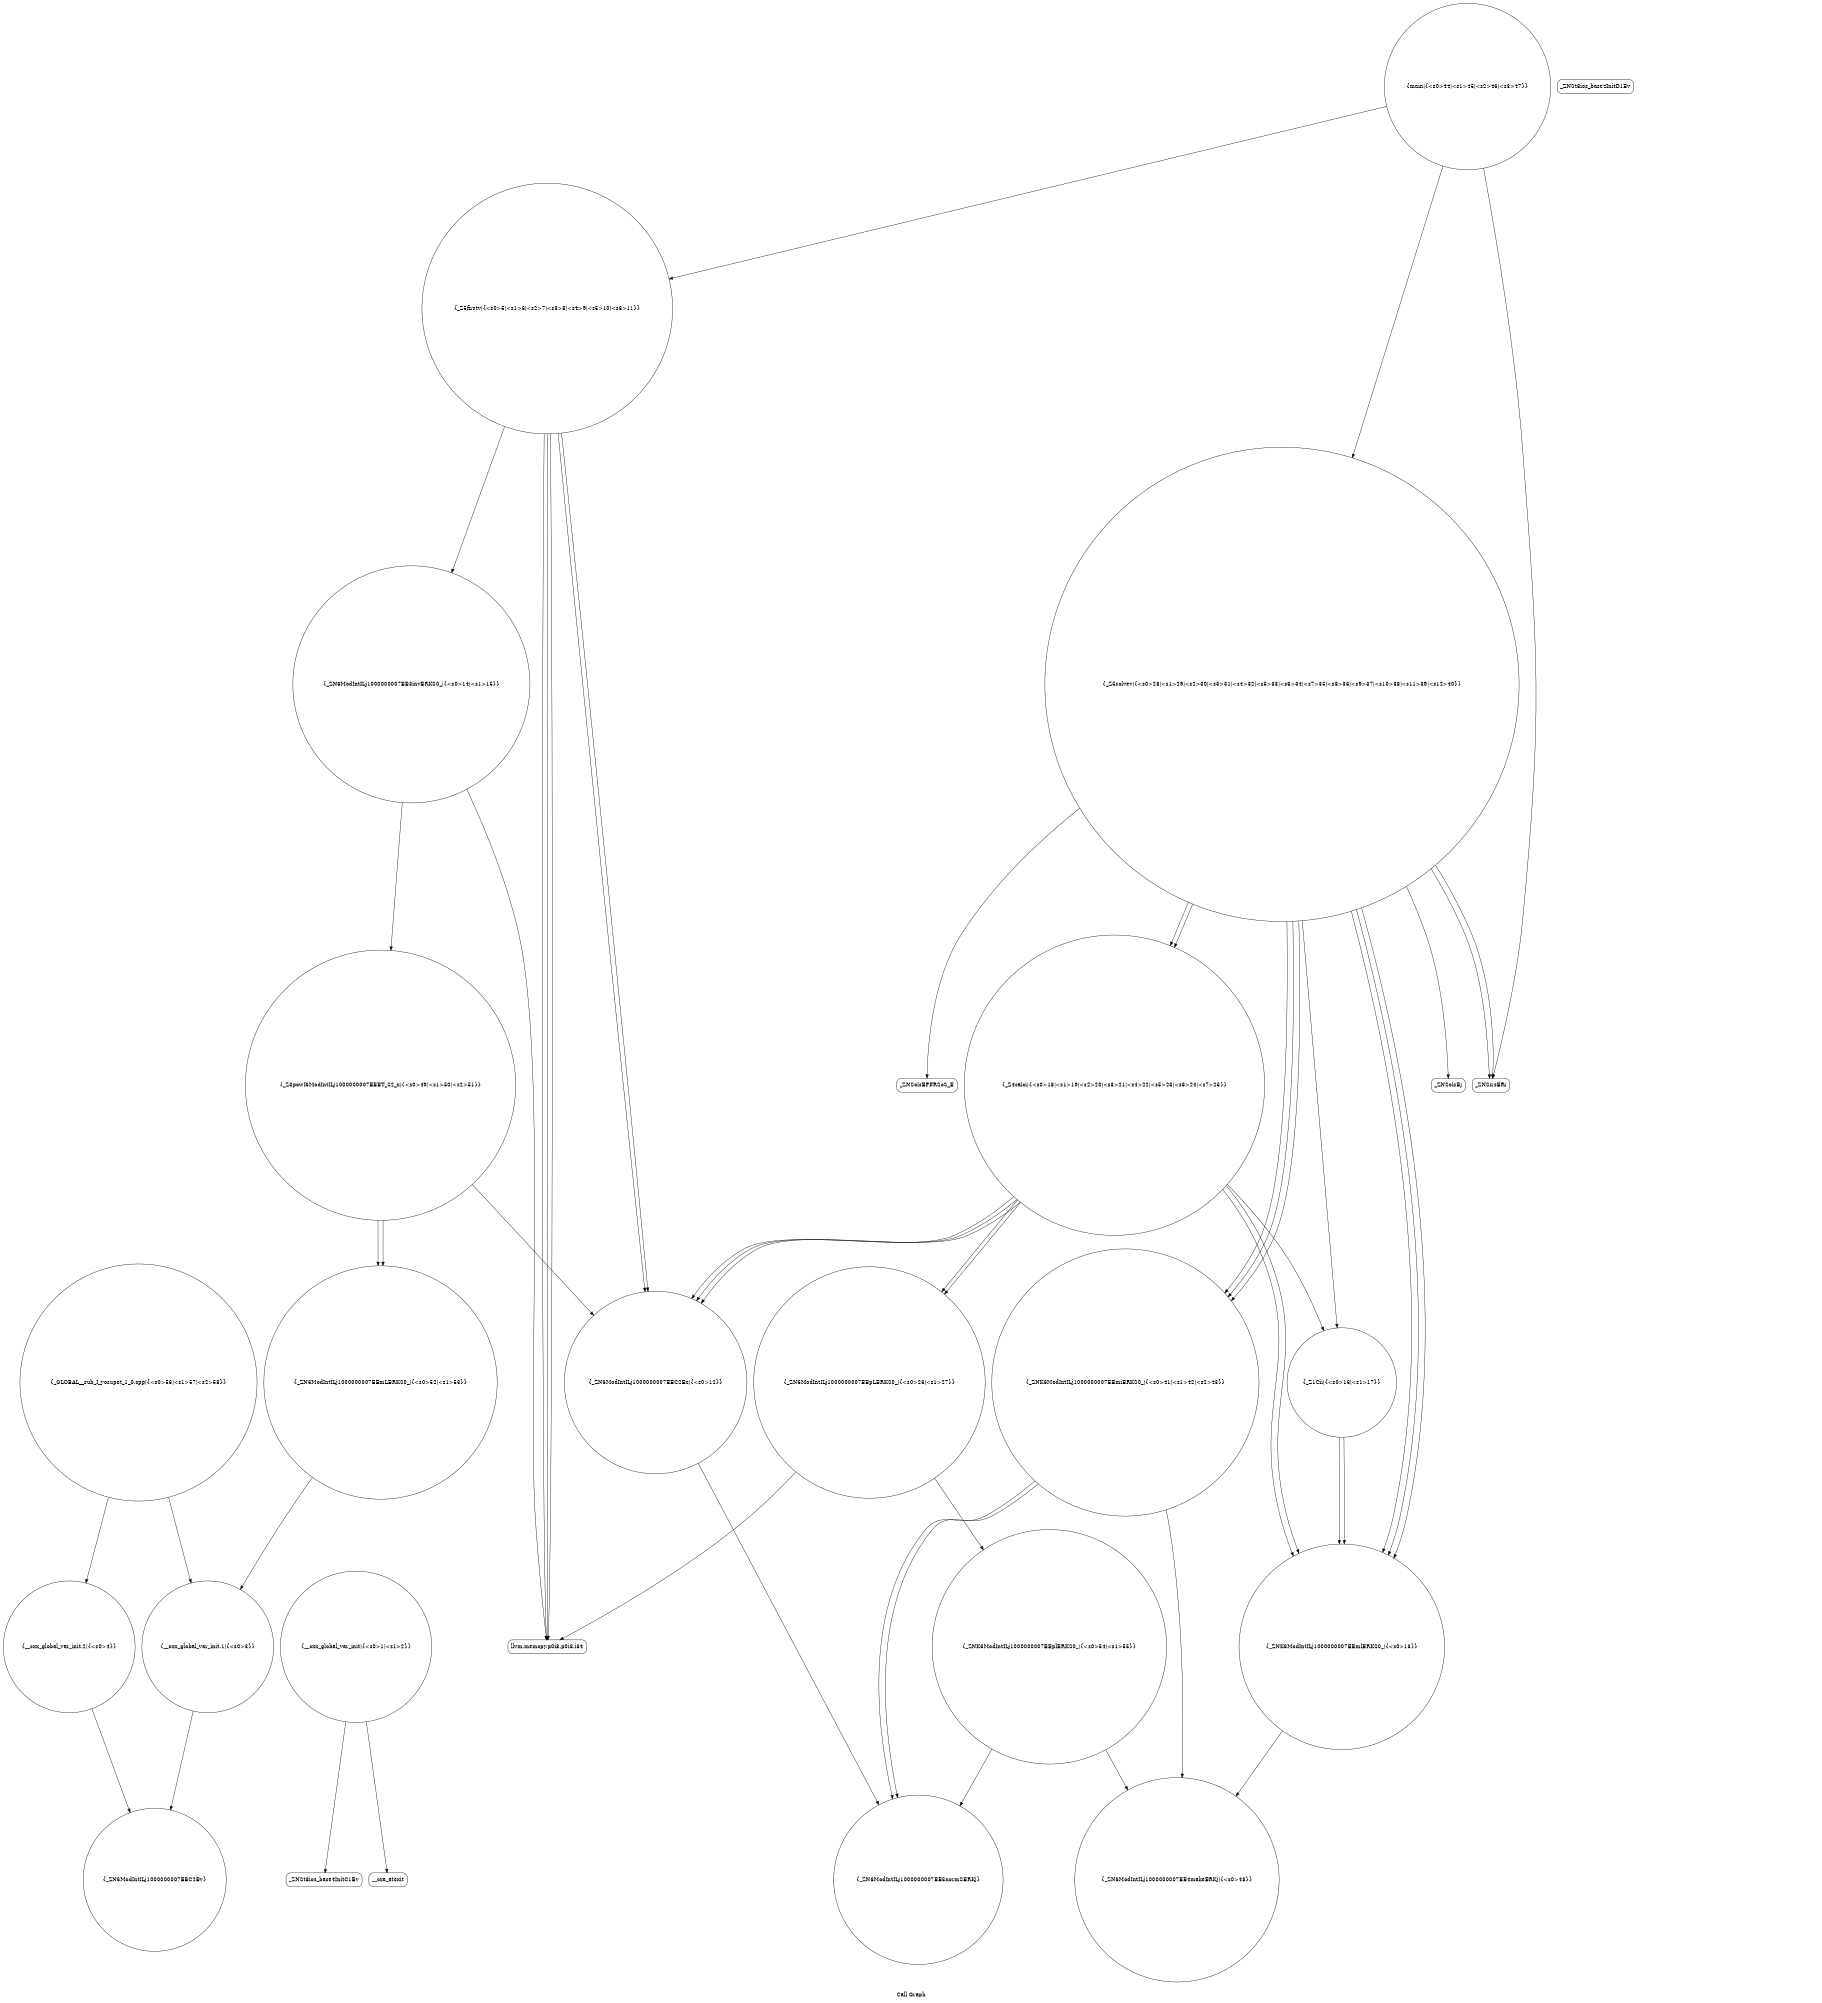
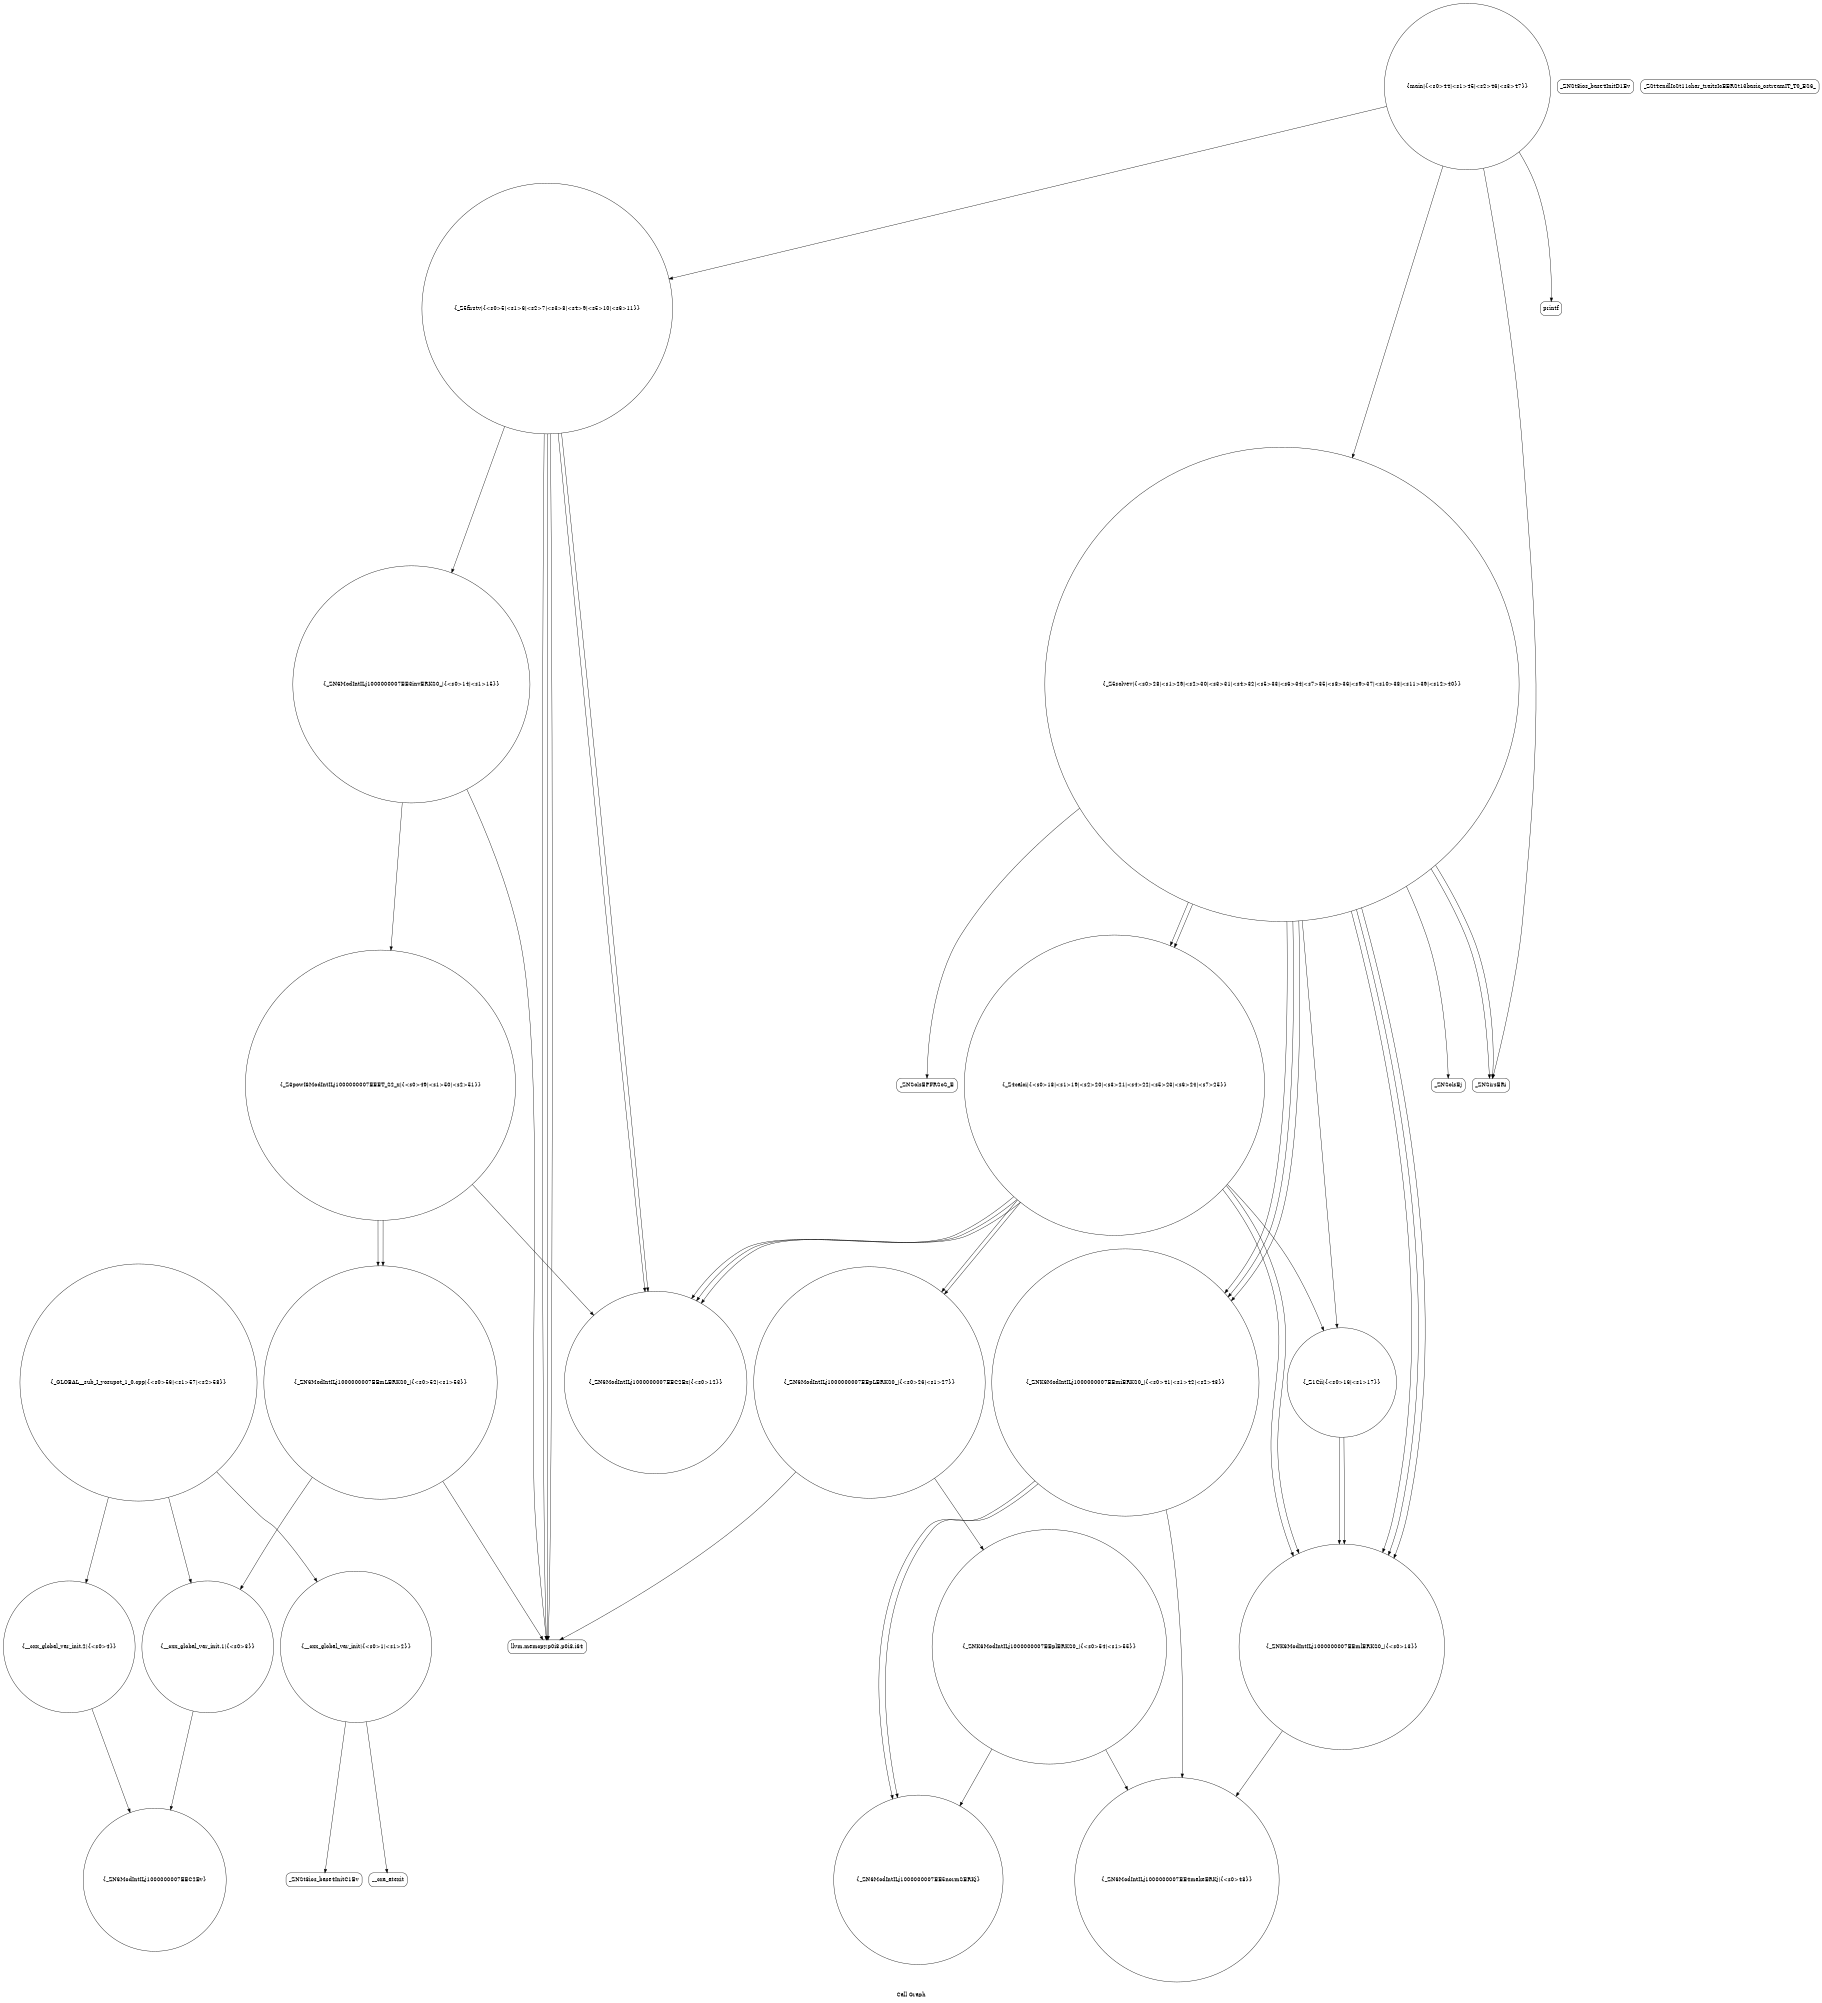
  digraph {
    label="Call Graph"
    node [shape=circle]
    edge [color=black tailport=s0]
    n1 [label="{__cxx_global_var_init|{<s0>1|<s1>2}}"]
    n2 [label="{_ZNSt8ios_base4InitC1Ev}" shape=Mrecord]
    n3 [label="{__cxa_atexit}" shape=Mrecord]
    n4 [label="{_ZN6ModIntILj1000000007EEmLERKS0_|{<s0>52|<s1>53}}"]
    n5 [label="{llvm.memcpy.p0i8.p0i8.i64}" shape=Mrecord]
    n6 [label="{__cxx_global_var_init.1|{<s0>3}}"]
    n7 [label="{_ZNK6ModIntILj1000000007EEmlERKS0_|{<s0>13}}"]
    n8 [label="{_ZN6ModIntILj1000000007EE4makeERKj|{<s0>48}}"]
    n9 [label="{_Z5firstv|{<s0>5|<s1>6|<s2>7|<s3>8|<s4>9|<s5>10|<s6>11}}"]
    n10 [label="{_ZN6ModIntILj1000000007EEC2Ex|{<s0>12}}"]
    n11 [label="{_ZN6ModIntILj1000000007EE3invERKS0_|{<s0>14|<s1>15}}"]
    n12 [label="{_ZN6ModIntILj1000000007EE5normSERKj}"]
    n13 [label="{_Z3powI6ModIntILj1000000007EEET_S2_x|{<s0>49|<s1>50|<s2>51}}"]
    n14 [label="{_ZN6ModIntILj1000000007EEpLERKS0_|{<s0>26|<s1>27}}"]
    n15 [label="{_ZNK6ModIntILj1000000007EEplERKS0_|{<s0>54|<s1>55}}"]
    n16 [label="{main|{<s0>44|<s1>45|<s2>46|<s3>47}}"]
    n17 [label="{_ZNSirsERi}" shape=Mrecord]
+   n18 [label="{printf}" shape=Mrecord]
    n19 [label="{_Z5solvev|{<s0>28|<s1>29|<s2>30|<s3>31|<s4>32|<s5>33|<s6>34|<s7>35|<s8>36|<s9>37|<s10>38|<s11>39|<s12>40}}"]
    n20 [label="{_ZNSolsEj}" shape=Mrecord]
    n21 [label="{_Z4calci|{<s0>18|<s1>19|<s2>20|<s3>21|<s4>22|<s5>23|<s6>24|<s7>25}}"]
    n22 [label="{_Z1Cii|{<s0>16|<s1>17}}"]
    n23 [label="{_ZNK6ModIntILj1000000007EEmiERKS0_|{<s0>41|<s1>42|<s2>43}}"]
    n24 [label="{_ZNSolsEPFRSoS_E}" shape=Mrecord]
    n25 [label="{_ZNSt8ios_base4InitD1Ev}" shape=Mrecord]
    n26 [label="{_GLOBAL__sub_I_yosupot_1_0.cpp|{<s0>56|<s1>57|<s2>58}}"]
    n27 [label="{__cxx_global_var_init.2|{<s0>4}}"]
    n28 [label="{_ZN6ModIntILj1000000007EEC2Ev}"]
+   n29 [label="{_ZSt4endlIcSt11char_traitsIcEERSt13basic_ostreamIT_T0_ES6_}" shape=Mrecord]
    n1 -> n2
    n1 -> n3 [tailport=s1]
+   n4 -> n5 [tailport=s1]
    n4 -> n6
    n6 -> n28
    n7 -> n8
    n9 -> n5 [tailport=s1]
    n9 -> n5 [tailport=s4]
    n9 -> n5 [tailport=s6]
    n9 -> n10
    n9 -> n10 [tailport=s2]
    n9 -> n11 [tailport=s5]
-   n10 -> n12
    n11 -> n5
    n11 -> n13 [tailport=s1]
    n13 -> n4 [tailport=s1]
    n13 -> n4 [tailport=s2]
    n13 -> n10
    n14 -> n5 [tailport=s1]
    n14 -> n15
    n15 -> n8 [tailport=s1]
    n15 -> n12
    n16 -> n9
    n16 -> n17 [tailport=s1]
+   n16 -> n18 [tailport=s2]
    n16 -> n19 [tailport=s3]
    n19 -> n7 [tailport=s7]
    n19 -> n7 [tailport=s8]
    n19 -> n7 [tailport=s10]
    n19 -> n17
    n19 -> n17 [tailport=s1]
    n19 -> n20 [tailport=s11]
    n19 -> n21 [tailport=s2]
    n19 -> n21 [tailport=s4]
    n19 -> n22 [tailport=s6]
    n19 -> n23 [tailport=s3]
    n19 -> n23 [tailport=s5]
    n19 -> n23 [tailport=s9]
    n19 -> n24 [tailport=s12]
    n21 -> n7 [tailport=s2]
    n21 -> n7 [tailport=s4]
    n21 -> n10
    n21 -> n10 [tailport=s3]
    n21 -> n10 [tailport=s6]
    n21 -> n14 [tailport=s5]
    n21 -> n14 [tailport=s7]
    n21 -> n22 [tailport=s1]
    n22 -> n7
    n22 -> n7 [tailport=s1]
    n23 -> n8 [tailport=s2]
    n23 -> n12
    n23 -> n12 [tailport=s1]
+   n26 -> n1
    n26 -> n6 [tailport=s1]
    n26 -> n27 [tailport=s2]
    n27 -> n28
  }
